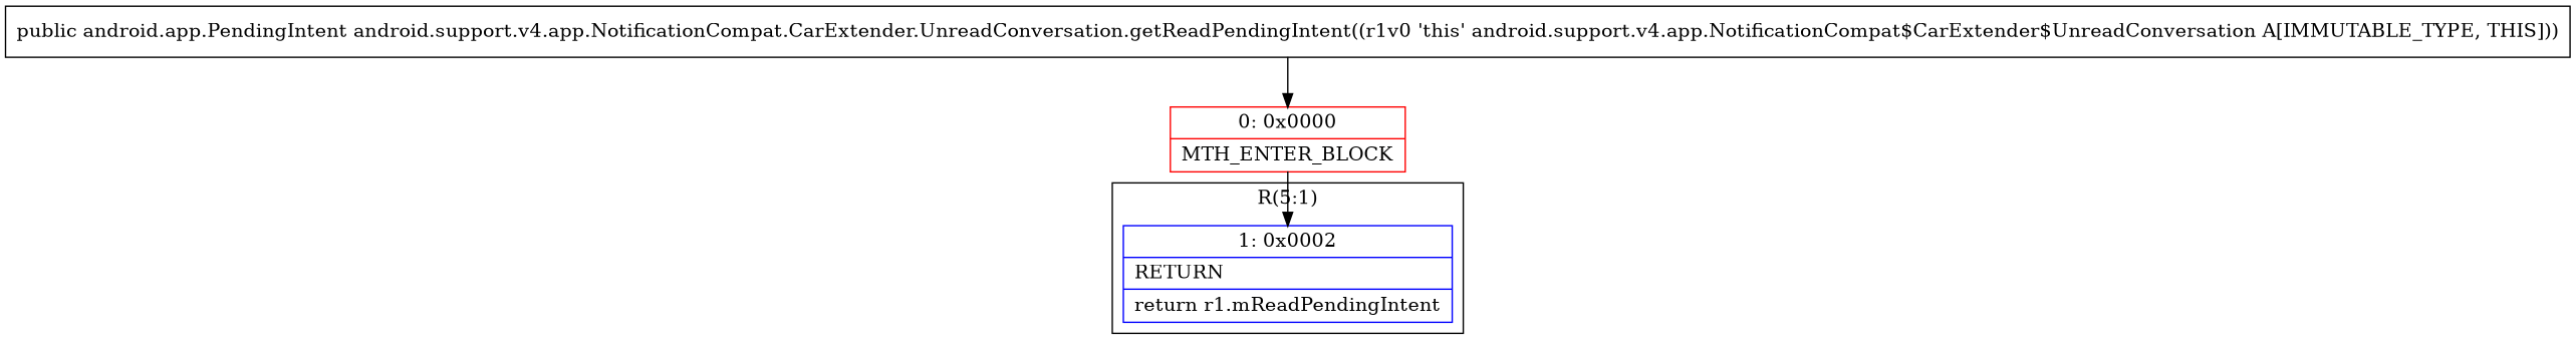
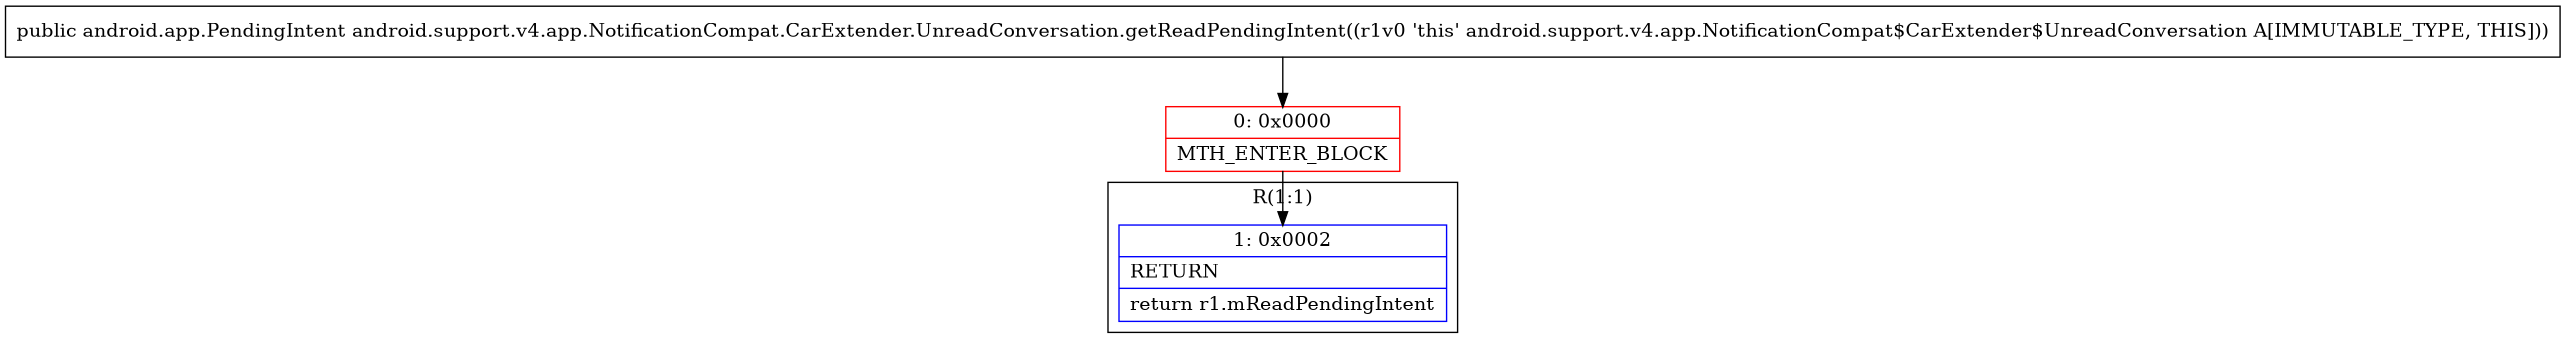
  digraph {
    node [shape=record]
    n1 [color=blue label="{1\:\ 0x0002|RETURN\l|return r1.mReadPendingIntent\l}"]
    n2 [color=red label="{0\:\ 0x0000|MTH_ENTER_BLOCK\l}"]
    n3 [label="{public android.app.PendingIntent android.support.v4.app.NotificationCompat.CarExtender.UnreadConversation.getReadPendingIntent((r1v0 'this' android.support.v4.app.NotificationCompat$CarExtender$UnreadConversation A[IMMUTABLE_TYPE, THIS])) }"]
    subgraph cluster_1 {
-     label="R(5:1)"
+     label="R(1:1)"
      n1
    }
    n2 -> n1
    n3 -> n2
  }
